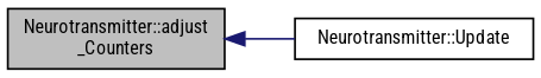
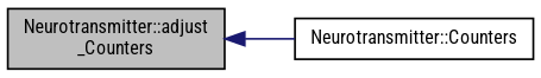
  digraph {
    rankdir=LR
    fontname="Roboto Condensed"
    node [color=black fontname="Roboto Condensed" fontsize=10 shape=record style=filled]
    n1 [fillcolor=grey75 fontcolor=black height=0.2 label="Neurotransmitter::adjust\l_Counters" width=0.4]
-   n2 [fillcolor=white height=0.2 label="Neurotransmitter::Update" width=0.4]
+   n2 [fillcolor=white height=0.2 label="Neurotransmitter::Counters" width=0.4]
    n1 -> n2 [color=midnightblue dir=back fontname="Roboto Condensed" fontsize=10 labelfontname=Helvetica labelfontsize=10 style=solid]
  }
